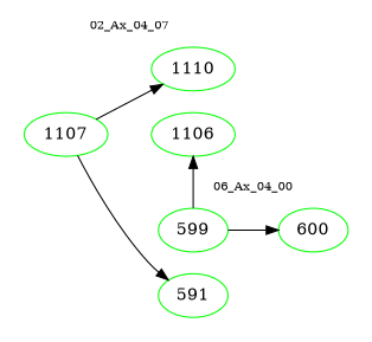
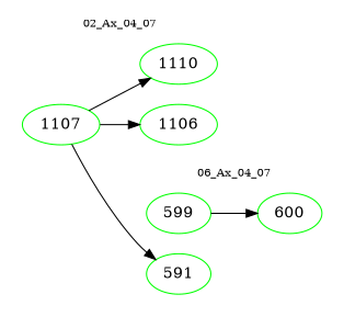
  digraph {
    rankdir=LR
    node [color=green]
    edge [color=black]
    n1 [label=599]
    n2 [label=591]
    n3 [label=600]
    n4 [label=1107]
    n5 [label=1106]
    n6 [label=1110]
    subgraph cluster_1 {
      color=white
      fontsize=10
-     label="06_Ax_04_00"
+     label="06_Ax_04_07"
      n1
      n2
      n3
    }
    subgraph cluster_2 {
      color=white
      fontsize=10
      label="02_Ax_04_07"
      n4
      n5
      n6
    }
    n1 -> n3
    n4 -> n2
-   n1 -> n5
+   n4 -> n5
    n4 -> n6
  }
